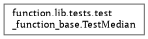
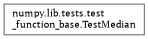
  digraph {
    rankdir=LR
    fontname="PT Serif"
-   n1 [color=grey40 fillcolor=white fontname="PT Serif" fontsize=10 height=0.2 label="function.lib.tests.test\l_function_base.TestMedian" shape=box style=filled width=0.4]
+   n1 [color=grey40 fillcolor=white fontname="PT Serif" fontsize=10 height=0.2 label="numpy.lib.tests.test\l_function_base.TestMedian" shape=box style=filled width=0.4]
  }
